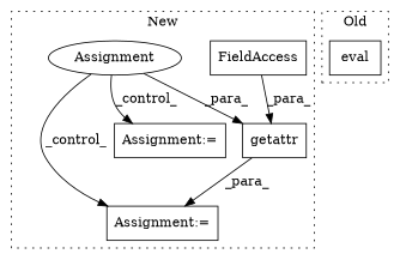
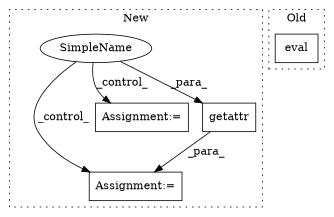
  digraph {
    node [a=32 l=1 shape=box]
    n1 [l="8,1" label=getattr s="2395,2444"]
-   n2 [a=22 l=31 label=FieldAccess s=2403]
    n3 [a=7 label="Assignment:=" s=2394]
-   n4 [a=42 label=Assignment shape=ellipse l=""]
+   n4 [a=42 label=SimpleName shape=ellipse l=""]
    n5 [a=7 label="Assignment:=" s=2653]
    n6 [l="5,1" label=eval s="2466,2532"]
    subgraph cluster_1 {
      label=New
      style=dotted
      n1
-     n2
      n3
      n4
      n5
    }
    subgraph cluster_2 {
      label=Old
      style=dotted
      n6
    }
    n1 -> n3 [label=_para_]
-   n2 -> n1 [label=_para_]
    n4 -> n1 [label=_para_]
    n4 -> n3 [label=_control_]
    n4 -> n5 [label=_control_]
  }
